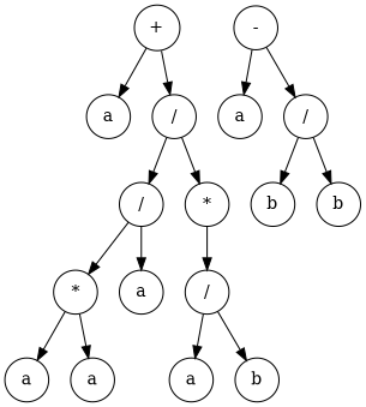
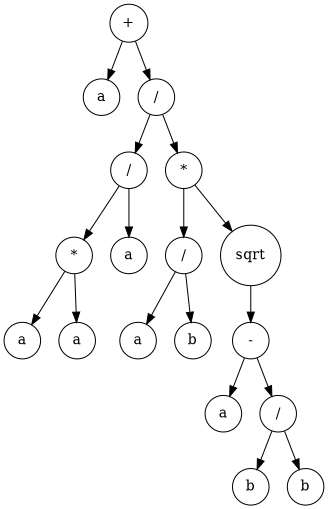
  digraph {
    ordering=out
    node [shape=circle]
    n1 [label="+"]
    n2 [label=a]
    n3 [label="/"]
    n4 [label="/"]
    n5 [label="*"]
    n6 [label="*"]
    n7 [label=a]
    n8 [label=a]
    n9 [label=a]
    n10 [label="/"]
+   n11 [label=sqrt]
    n12 [label=a]
    n13 [label=b]
    n14 [label="-"]
    n15 [label=a]
    n16 [label="/"]
    n17 [label=b]
    n18 [label=b]
    n1 -> n2
    n1 -> n3
    n3 -> n4
    n3 -> n5
    n4 -> n6
    n4 -> n7
    n5 -> n10
+   n5 -> n11
    n6 -> n8
    n6 -> n9
    n10 -> n12
    n10 -> n13
+   n11 -> n14
    n14 -> n15
    n14 -> n16
    n16 -> n17
    n16 -> n18
  }
